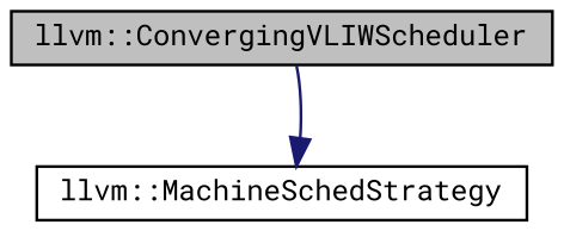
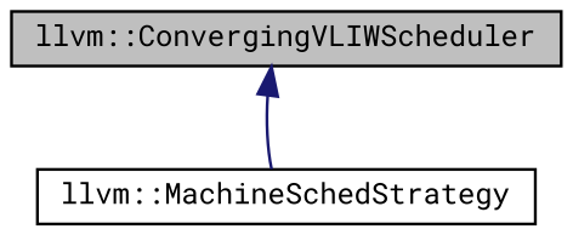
  digraph {
    fontname="Roboto Mono"
    node [color=black fontname="Roboto Mono" fontsize=10 shape=box]
    n1 [fillcolor=grey75 fontcolor=black height=0.2 label="llvm::ConvergingVLIWScheduler" style=filled width=0.4]
    n2 [height=0.2 label="llvm::MachineSchedStrategy" width=0.4]
-   n2 -> n1 [color=midnightblue dir=back fontname="Roboto Mono" fontsize=10 labelfontname=Helvetica labelfontsize=10 style=solid]
+   n1 -> n2 [color=midnightblue dir=back fontname="Roboto Mono" fontsize=10 labelfontname=Helvetica labelfontsize=10 style=solid]
  }
